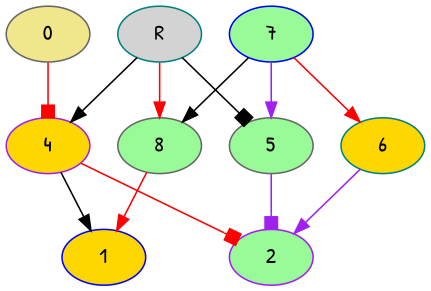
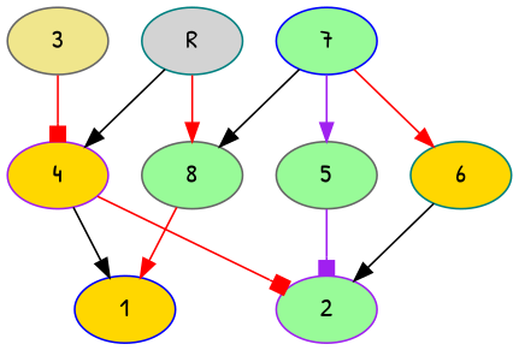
  digraph {
    fontname="Patrick Hand"
    node [color=gray40 fillcolor=palegreen fontname="Patrick Hand" style=filled]
    edge [arrowhead=normal color=red fontname="Patrick Hand"]
-   3 [fillcolor=khaki label=0]
+   3 [fillcolor=khaki]
    4 [color=purple fillcolor=gold]
    1 [color=blue fillcolor=gold]
    2 [color=purple]
    5
    6 [color=teal fillcolor=gold]
    7 [color=blue]
    8
    R [color=teal fillcolor=lightgrey]
    3 -> 4 [arrowhead=box]
    4 -> 1 [color=black]
    4 -> 2 [arrowhead=box]
    5 -> 2 [arrowhead=box color=purple]
-   6 -> 2 [color=purple]
+   6 -> 2 [color=black]
    7 -> 5 [color=purple]
    7 -> 6
    7 -> 8 [color=black]
    8 -> 1
    R -> 4 [color=black]
-   R -> 5 [arrowhead=box color=black]
    R -> 8
  }
